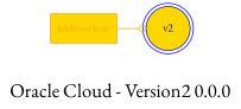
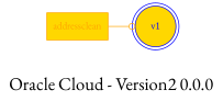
  digraph {
    fontsize=24
    label="Oracle Cloud - Version2 0.0.0"
    splines=true
    rankdir=LR
    fontname="EB Garamond"
    node [style=filled fillcolor=gold fontname="EB Garamond"]
-   v2 [color=blue fontcolor=blue shape=doublecircle]
+   v2 [color=blue fontcolor=blue shape=doublecircle label=v1]
    addressclean [color=orange fontcolor=orange shape=box]
    addressclean -> v2 [arrowhead=odot arrowtail=none color=orange fontcolor=orange fontname="EB Garamond"]
  }
